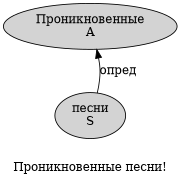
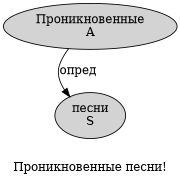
  digraph {
    label="Проникновенные песни!"
    node [fillcolor=lightgray penwidth=1 shape=ellipse style=filled]
    n1 [label="Проникновенные\nA"]
    n2 [label="песни\nS"]
-   n2 -> n1 [label="опред"]
+   n1 -> n2 [label="опред"]
  }
